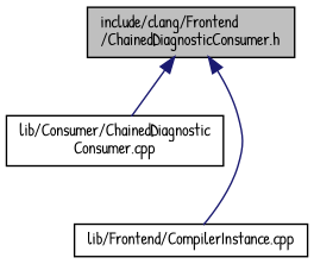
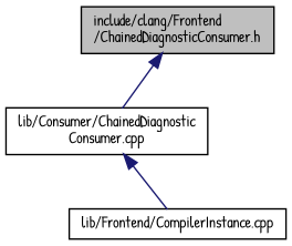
  digraph {
    fontname="Patrick Hand"
    node [color=black fontname="Patrick Hand" fontsize=10 shape=record]
    edge [color=midnightblue dir=back fontname="Patrick Hand" fontsize=10 labelfontname=Helvetica labelfontsize=10 style=solid]
    n1 [fillcolor=grey75 fontcolor=black height=0.2 label="include/clang/Frontend\l/ChainedDiagnosticConsumer.h" style=filled width=0.4]
    n2 [height=0.2 label="lib/Consumer/ChainedDiagnostic\lConsumer.cpp" width=0.4]
    n3 [height=0.2 label="lib/Frontend/CompilerInstance.cpp" width=0.4]
    n1 -> n2
-   n1 -> n3
+   n2 -> n3
  }
